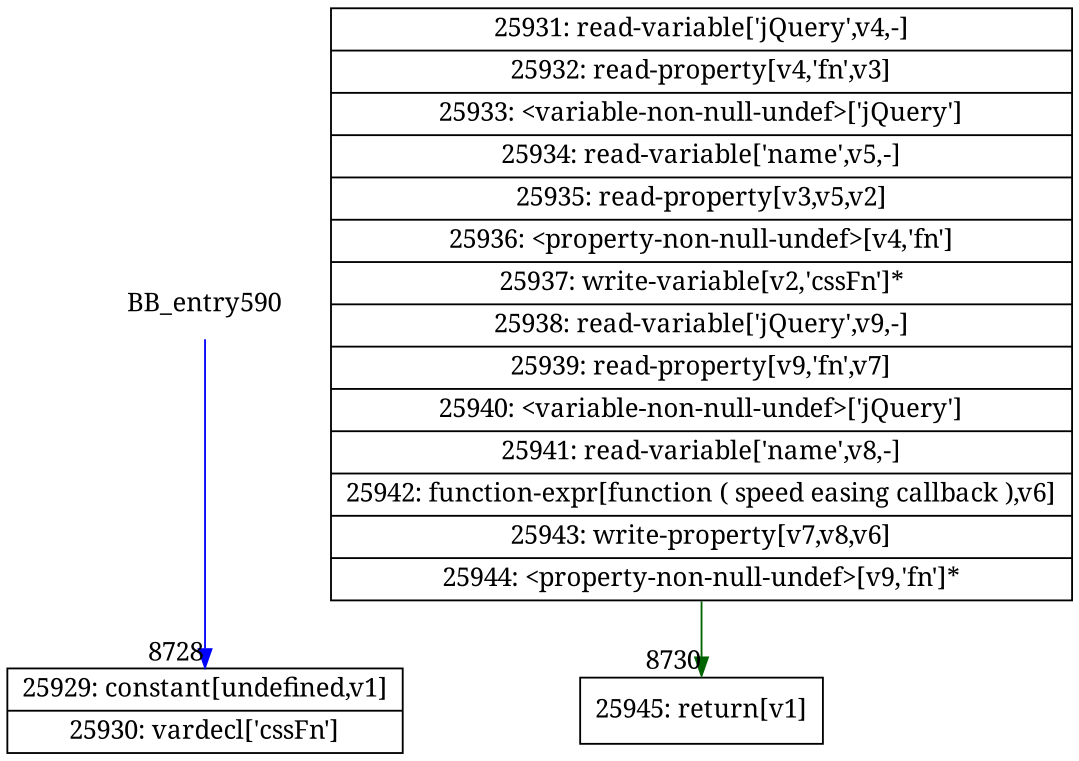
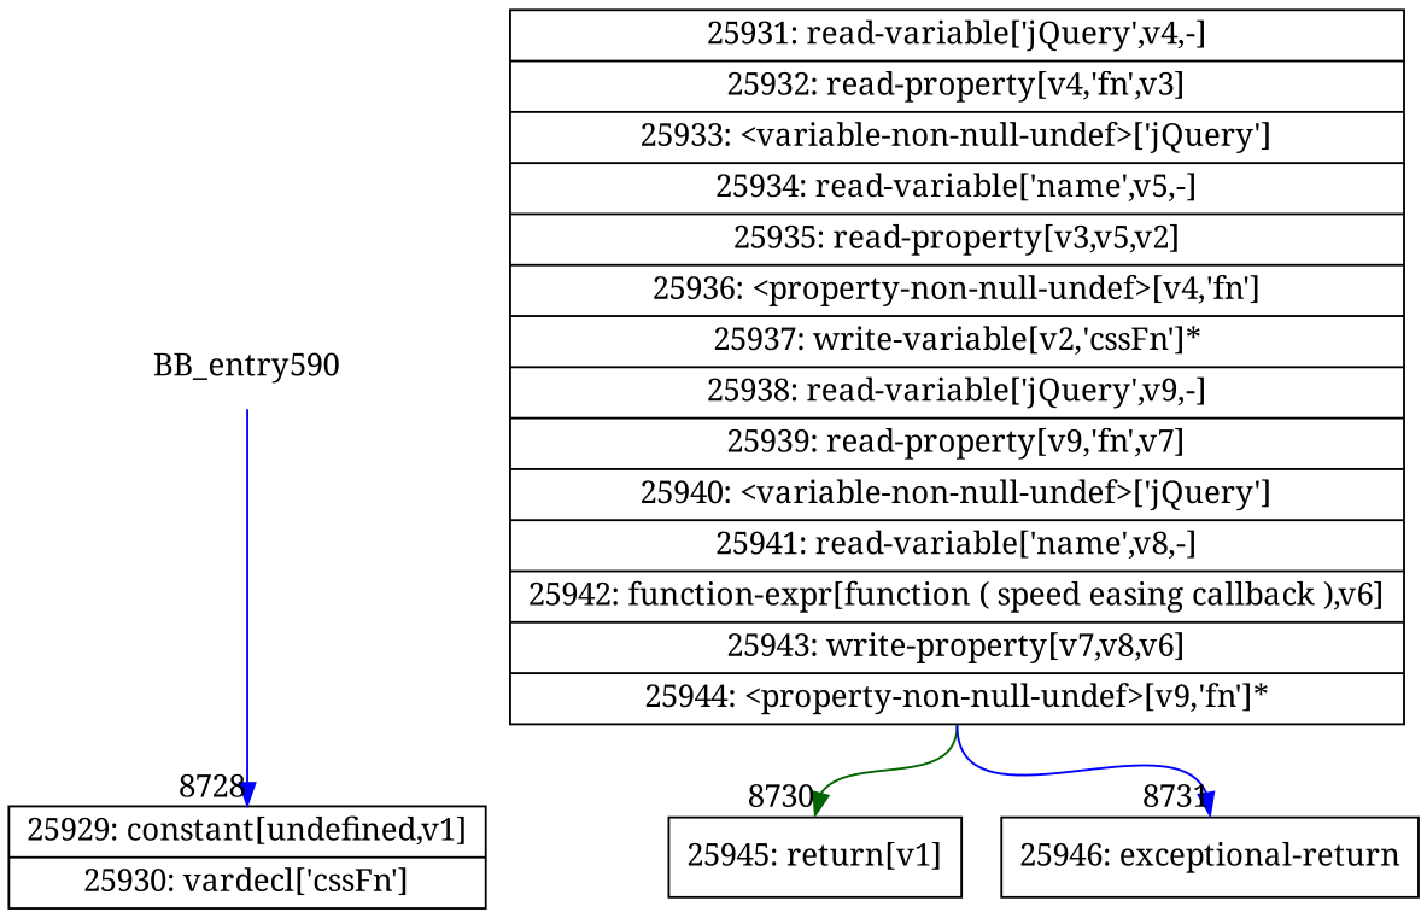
  digraph {
    fontname="Noto Serif"
    rankdir=TD
    node [fontname="Noto Serif" shape=record]
    edge [color=blue fontname="Noto Serif" headport=n tailport=s]
    n1 [label=BB_entry590 shape=none]
    n2 [label="{25929: constant[undefined,v1]|25930: vardecl['cssFn']}"]
    n3 [label="{25931: read-variable['jQuery',v4,-]|25932: read-property[v4,'fn',v3]|25933: \<variable-non-null-undef\>['jQuery']|25934: read-variable['name',v5,-]|25935: read-property[v3,v5,v2]|25936: \<property-non-null-undef\>[v4,'fn']|25937: write-variable[v2,'cssFn']*|25938: read-variable['jQuery',v9,-]|25939: read-property[v9,'fn',v7]|25940: \<variable-non-null-undef\>['jQuery']|25941: read-variable['name',v8,-]|25942: function-expr[function ( speed easing callback ),v6]|25943: write-property[v7,v8,v6]|25944: \<property-non-null-undef\>[v9,'fn']*}"]
    n4 [label="{25945: return[v1]}"]
+   n5 [label="{25946: exceptional-return}"]
    n1 -> n2 [headlabel="    8728"]
    n3 -> n4 [color=darkgreen headlabel="      8730"]
+   n3 -> n5 [headlabel="      8731"]
  }
